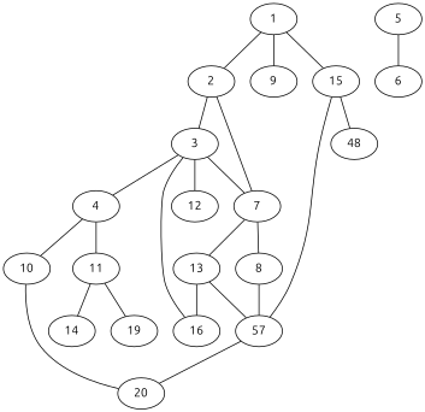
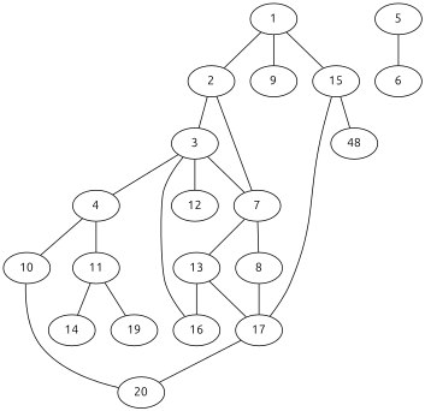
  graph {
    fontname=Ubuntu
    node [fontname=Ubuntu]
    edge [fontname=Ubuntu]
    1
    2
    9
    15
    3
    7
-   17 [label=57]
+   17
    n8 [label=48]
    4
    12
    16
    5
    6
    20
    10
    11
    8
    13
    14
    19
    1 -- 2
    1 -- 9
    1 -- 15
    2 -- 3
    2 -- 7
    15 -- 17
    15 -- n8
    3 -- 7
    3 -- 4
    3 -- 12
    3 -- 16
    7 -- 8
    7 -- 13
    17 -- 20
    4 -- 10
    4 -- 11
    5 -- 6
    10 -- 20
    11 -- 14
    11 -- 19
    8 -- 17
    13 -- 17
    13 -- 16
  }
